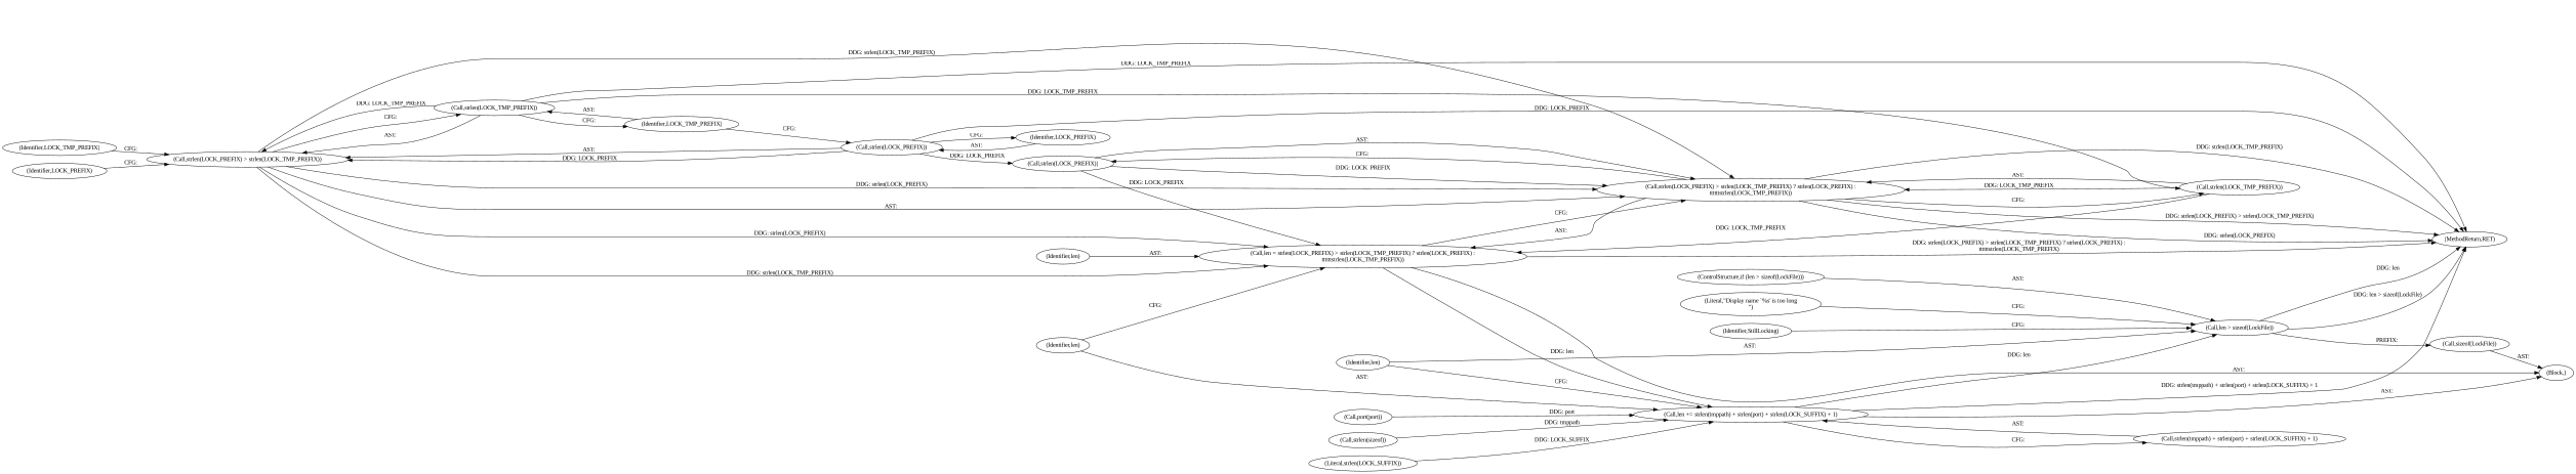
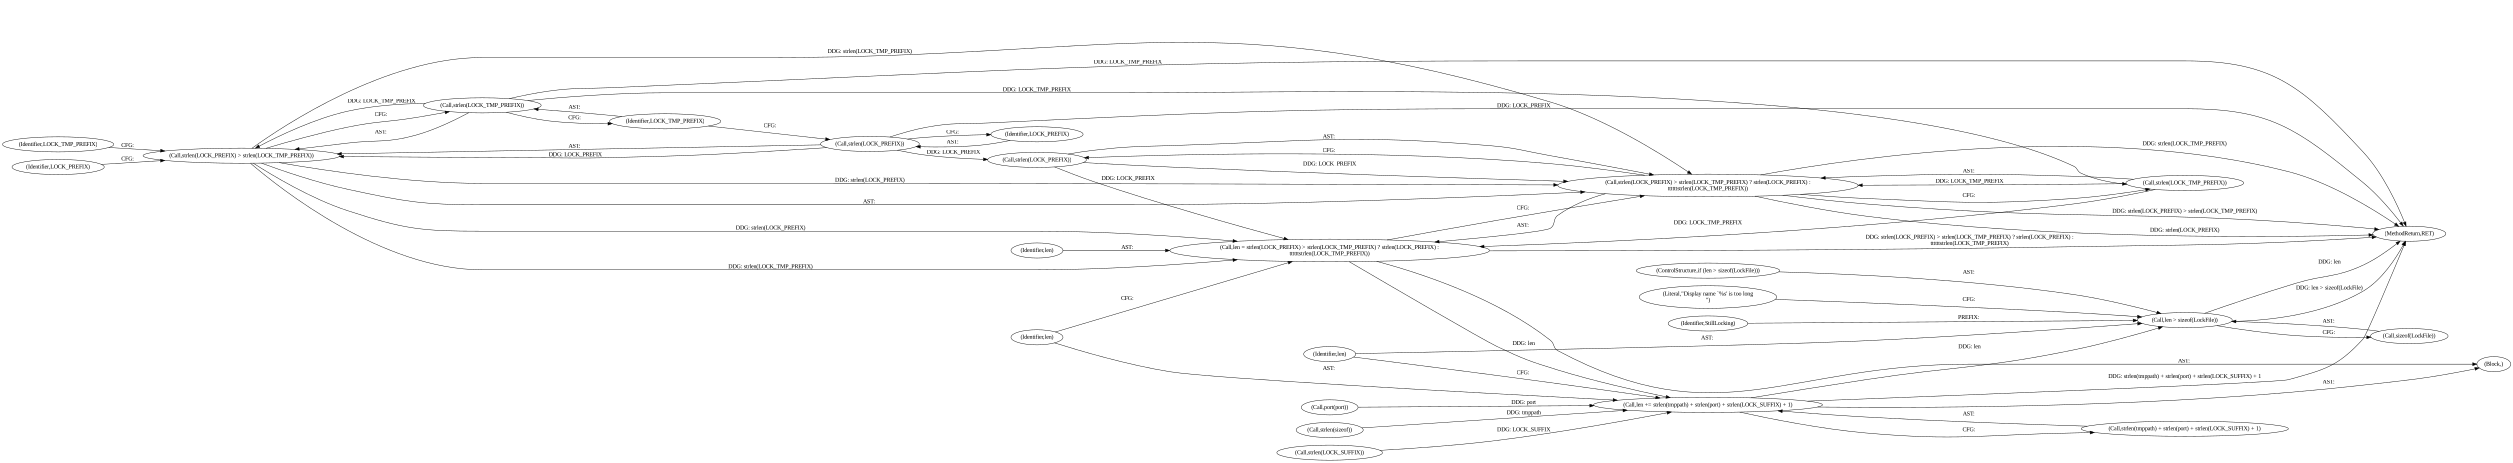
  digraph {
    fontname="Liberation Serif"
    rankdir=LR
    node [fontname="Liberation Serif"]
    edge [fontname="Liberation Serif"]
    n1 [label="(Call,strlen(LOCK_PREFIX) > strlen(LOCK_TMP_PREFIX))"]
    n2 [label="(Call,strlen(LOCK_TMP_PREFIX))"]
    n3 [label="(Call,len = strlen(LOCK_PREFIX) > strlen(LOCK_TMP_PREFIX) ? strlen(LOCK_PREFIX) :\n\t\t\t\t\t\tstrlen(LOCK_TMP_PREFIX))"]
    n4 [label="(Call,strlen(LOCK_PREFIX) > strlen(LOCK_TMP_PREFIX) ? strlen(LOCK_PREFIX) :\n\t\t\t\t\t\tstrlen(LOCK_TMP_PREFIX))"]
    n5 [label="(MethodReturn,RET)"]
    n6 [label="(Call,strlen(LOCK_TMP_PREFIX))"]
    n7 [label="(Identifier,LOCK_TMP_PREFIX)"]
    n8 [label="(Call,len += strlen(tmppath) + strlen(port) + strlen(LOCK_SUFFIX) + 1)"]
    n9 [label="(Block,)"]
    n10 [label="(Call,strlen(LOCK_PREFIX))"]
    n11 [label="(Call,strlen(LOCK_PREFIX))"]
    n12 [label="(Identifier,LOCK_PREFIX)"]
    n13 [label="(Call,len > sizeof(LockFile))"]
    n14 [label="(Call,strlen(tmppath) + strlen(port) + strlen(LOCK_SUFFIX) + 1)"]
    n15 [label="(Call,sizeof(LockFile))"]
    n16 [label="(ControlStructure,if (len > sizeof(LockFile)))"]
    n17 [label="(Literal,\"Display name `%s' is too long\n\")"]
-   n18 [label="(Literal,strlen(LOCK_SUFFIX))"]
+   n18 [label="(Call,strlen(LOCK_SUFFIX))"]
    n19 [label="(Identifier,len)"]
    n20 [label="(Identifier,StillLocking)"]
    n21 [label="(Call,port(port))"]
    n22 [label="(Identifier,len)"]
    n23 [label="(Identifier,LOCK_TMP_PREFIX)"]
    n24 [label="(Call,strlen(sizeof))"]
    n25 [label="(Identifier,LOCK_PREFIX)"]
    n26 [label="(Identifier,len)"]
    n1 -> n2 [label="CFG: "]
    n1 -> n3 [label="DDG: strlen(LOCK_PREFIX)"]
    n1 -> n3 [label="DDG: strlen(LOCK_TMP_PREFIX)"]
    n1 -> n4 [label="AST: "]
    n1 -> n4 [label="DDG: strlen(LOCK_PREFIX)"]
    n1 -> n4 [label="DDG: strlen(LOCK_TMP_PREFIX)"]
    n2 -> n1 [label="AST: "]
    n2 -> n1 [label="DDG: LOCK_TMP_PREFIX"]
    n2 -> n5 [label="DDG: LOCK_TMP_PREFIX"]
    n2 -> n6 [label="DDG: LOCK_TMP_PREFIX"]
    n2 -> n7 [label="CFG: "]
    n3 -> n4 [label="CFG: "]
    n3 -> n5 [label="DDG: strlen(LOCK_PREFIX) > strlen(LOCK_TMP_PREFIX) ? strlen(LOCK_PREFIX) :\n\t\t\t\t\t\tstrlen(LOCK_TMP_PREFIX)"]
    n3 -> n8 [label="DDG: len"]
    n3 -> n9 [label="AST: "]
    n4 -> n3 [label="AST: "]
    n4 -> n5 [label="DDG: strlen(LOCK_PREFIX) > strlen(LOCK_TMP_PREFIX)"]
    n4 -> n5 [label="DDG: strlen(LOCK_PREFIX)"]
    n4 -> n5 [label="DDG: strlen(LOCK_TMP_PREFIX)"]
    n4 -> n6 [label="CFG: "]
    n4 -> n10 [label="CFG: "]
    n6 -> n3 [label="DDG: LOCK_TMP_PREFIX"]
    n6 -> n4 [label="AST: "]
    n6 -> n4 [label="DDG: LOCK_TMP_PREFIX"]
    n7 -> n2 [label="AST: "]
    n7 -> n11 [label="CFG: "]
    n8 -> n5 [label="DDG: strlen(tmppath) + strlen(port) + strlen(LOCK_SUFFIX) + 1"]
    n8 -> n9 [label="AST: "]
    n8 -> n13 [label="DDG: len"]
    n8 -> n14 [label="CFG: "]
    n10 -> n3 [label="DDG: LOCK_PREFIX"]
    n10 -> n4 [label="AST: "]
    n10 -> n4 [label="DDG: LOCK_PREFIX"]
    n11 -> n1 [label="AST: "]
    n11 -> n1 [label="DDG: LOCK_PREFIX"]
    n11 -> n5 [label="DDG: LOCK_PREFIX"]
    n11 -> n10 [label="DDG: LOCK_PREFIX"]
    n11 -> n12 [label="CFG: "]
    n12 -> n11 [label="AST: "]
    n13 -> n5 [label="DDG: len"]
    n13 -> n5 [label="DDG: len > sizeof(LockFile)"]
-   n13 -> n15 [label="PREFIX: "]
+   n13 -> n15 [label="CFG: "]
    n14 -> n8 [label="AST: "]
-   n15 -> n9 [label="AST: "]
+   n15 -> n13 [label="AST: "]
    n16 -> n13 [label="AST: "]
    n17 -> n13 [label="CFG: "]
    n18 -> n8 [label="DDG: LOCK_SUFFIX"]
    n19 -> n8 [label="CFG: "]
    n19 -> n13 [label="AST: "]
-   n20 -> n13 [label="CFG: "]
+   n20 -> n13 [label="PREFIX: "]
    n21 -> n8 [label="DDG: port"]
    n22 -> n3 [label="CFG: "]
    n22 -> n8 [label="AST: "]
    n23 -> n1 [label="CFG: "]
    n24 -> n8 [label="DDG: tmppath"]
    n25 -> n1 [label="CFG: "]
    n26 -> n3 [label="AST: "]
  }
